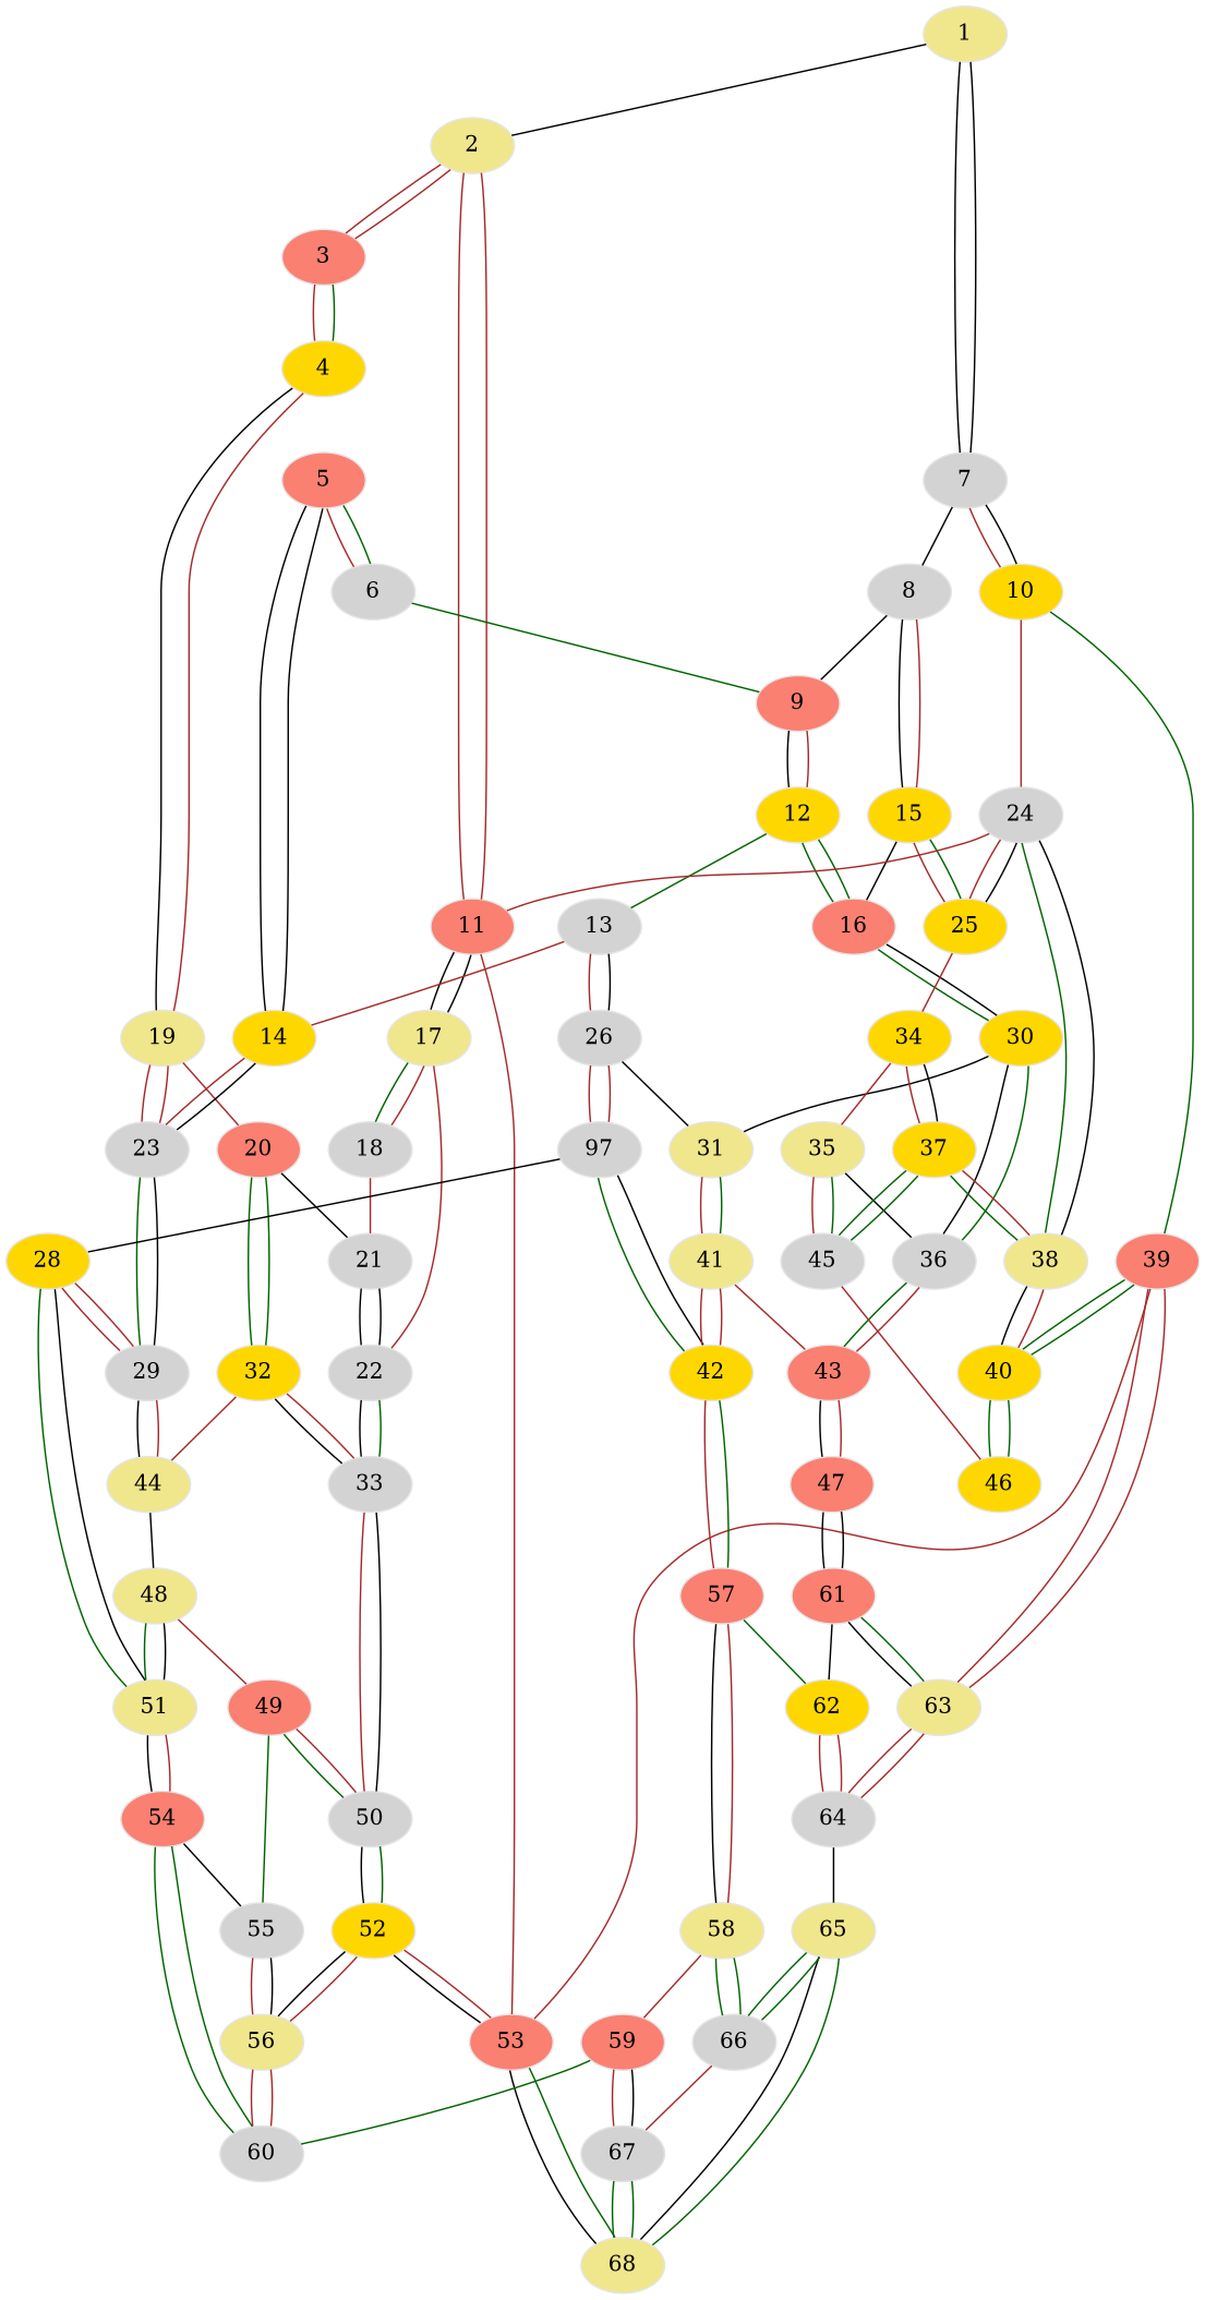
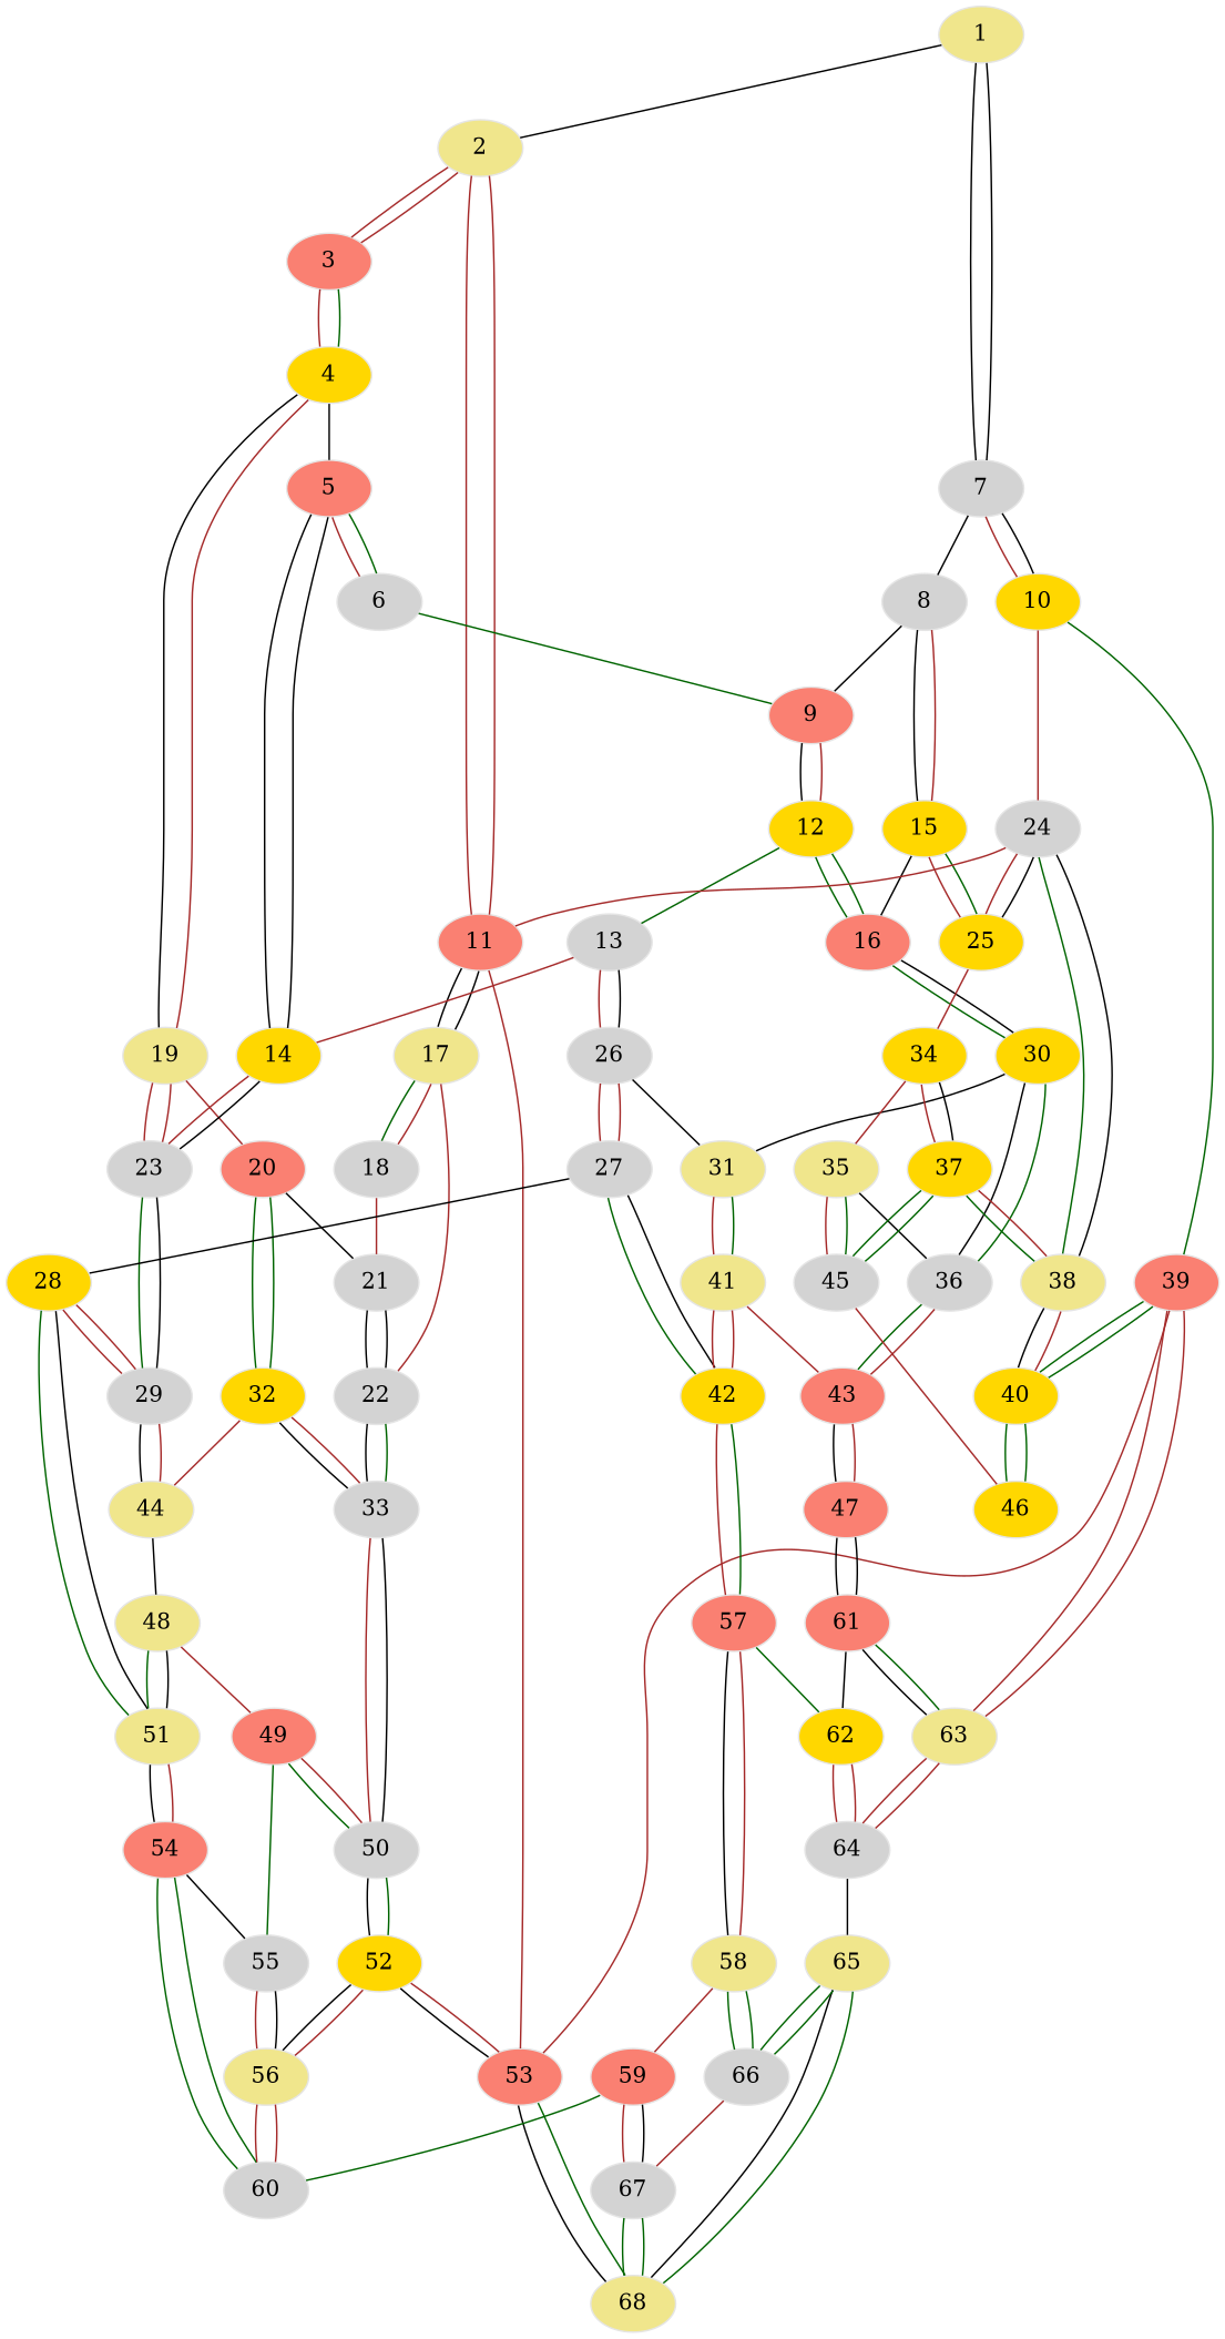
  graph {
    node [color=gray90 fillcolor=lightgrey style=filled]
    edge [color=brown]
    1 [fillcolor=khaki]
    2 [fillcolor=khaki]
    7
    3 [fillcolor=salmon]
    11 [fillcolor=salmon]
    8
    10 [fillcolor=gold]
    4 [fillcolor=gold]
    17 [fillcolor=khaki]
    53 [fillcolor=salmon]
    5 [fillcolor=salmon]
    19 [fillcolor=khaki]
    6
    14 [fillcolor=gold]
    23
    20 [fillcolor=salmon]
    9 [fillcolor=salmon]
    12 [fillcolor=gold]
    15 [fillcolor=gold]
    24
    39 [fillcolor=salmon]
    16 [fillcolor=salmon]
    25 [fillcolor=gold]
    13
    38 [fillcolor=khaki]
    40 [fillcolor=gold]
    63 [fillcolor=khaki]
    18
    22
    68 [fillcolor=khaki]
    26
    30 [fillcolor=gold]
-   27 [label=97]
+   27
    31 [fillcolor=khaki]
    29
    34 [fillcolor=gold]
    36
    21
    33
    32 [fillcolor=gold]
    44 [fillcolor=khaki]
    50
    35 [fillcolor=khaki]
    37 [fillcolor=gold]
    28 [fillcolor=gold]
    42 [fillcolor=gold]
    41 [fillcolor=khaki]
    51 [fillcolor=khaki]
    57 [fillcolor=salmon]
    54 [fillcolor=salmon]
    48 [fillcolor=khaki]
    43 [fillcolor=salmon]
    52 [fillcolor=gold]
    45
    46 [fillcolor=gold]
    47 [fillcolor=salmon]
    64
    58 [fillcolor=khaki]
    62 [fillcolor=gold]
    61 [fillcolor=salmon]
    49 [fillcolor=salmon]
    55
    56 [fillcolor=khaki]
    60
    59 [fillcolor=salmon]
    66
    67
    65 [fillcolor=khaki]
    1 -- 2 [color=black]
    1 -- 7 [color=black]
    1 -- 7 [color=black]
    2 -- 3
    2 -- 3
    2 -- 11
    2 -- 11
    7 -- 8 [color=black]
    7 -- 10
    7 -- 10 [color=black]
    3 -- 4
    3 -- 4 [color=darkgreen]
    11 -- 17 [color=black]
    11 -- 17 [color=black]
    11 -- 53
    8 -- 9 [color=black]
    8 -- 15 [color=black]
    8 -- 15
    10 -- 24
    10 -- 39 [color=darkgreen]
+   4 -- 5 [color=black]
    4 -- 19 [color=black]
    4 -- 19
    17 -- 18 [color=darkgreen]
    17 -- 18
    17 -- 22
    53 -- 68 [color=black]
    53 -- 68 [color=darkgreen]
    5 -- 6
    5 -- 6 [color=darkgreen]
    5 -- 14 [color=black]
    5 -- 14 [color=black]
    19 -- 23
    19 -- 23
    19 -- 20
    6 -- 9 [color=darkgreen]
    14 -- 23
    14 -- 23 [color=black]
    23 -- 29 [color=darkgreen]
    23 -- 29 [color=black]
    20 -- 21 [color=black]
    20 -- 32 [color=darkgreen]
    20 -- 32 [color=darkgreen]
    9 -- 12 [color=black]
    9 -- 12
    12 -- 16 [color=darkgreen]
    12 -- 16 [color=darkgreen]
    12 -- 13 [color=darkgreen]
    15 -- 16 [color=black]
    15 -- 25
    15 -- 25 [color=darkgreen]
    24 -- 11
    24 -- 25
    24 -- 25 [color=black]
    24 -- 38 [color=darkgreen]
    24 -- 38 [color=black]
    39 -- 53
    39 -- 40 [color=darkgreen]
    39 -- 40 [color=darkgreen]
    39 -- 63
    39 -- 63
    16 -- 30 [color=darkgreen]
    16 -- 30 [color=black]
    25 -- 34
    13 -- 14
    13 -- 26
    13 -- 26 [color=black]
    38 -- 40 [color=black]
    38 -- 40
    40 -- 46 [color=darkgreen]
    40 -- 46 [color=darkgreen]
    63 -- 64
    63 -- 64
    18 -- 21
    22 -- 33 [color=black]
    22 -- 33 [color=darkgreen]
    26 -- 27
    26 -- 27
    26 -- 31 [color=black]
    30 -- 31 [color=black]
    30 -- 36 [color=black]
    30 -- 36 [color=darkgreen]
    27 -- 28 [color=black]
    27 -- 42 [color=darkgreen]
    27 -- 42 [color=black]
    31 -- 41
    31 -- 41 [color=darkgreen]
    29 -- 44 [color=black]
    29 -- 44
    34 -- 35
    34 -- 37
    34 -- 37 [color=black]
    36 -- 43 [color=darkgreen]
    36 -- 43
    21 -- 22 [color=black]
    21 -- 22 [color=black]
    33 -- 50
    33 -- 50 [color=black]
    32 -- 33 [color=black]
    32 -- 33
    32 -- 44
    44 -- 48 [color=black]
    50 -- 52 [color=black]
    50 -- 52 [color=darkgreen]
    35 -- 36 [color=black]
    35 -- 45
    35 -- 45 [color=darkgreen]
    37 -- 38 [color=darkgreen]
    37 -- 38
    37 -- 45 [color=darkgreen]
    37 -- 45 [color=darkgreen]
    28 -- 29
    28 -- 29
    28 -- 51 [color=darkgreen]
    28 -- 51 [color=black]
    42 -- 57
    42 -- 57 [color=darkgreen]
    41 -- 42
    41 -- 42
    41 -- 43
    51 -- 54 [color=black]
    51 -- 54
    57 -- 58 [color=black]
    57 -- 58
    57 -- 62 [color=darkgreen]
    54 -- 55 [color=black]
    54 -- 60 [color=darkgreen]
    54 -- 60 [color=darkgreen]
    48 -- 51 [color=darkgreen]
    48 -- 51 [color=black]
    48 -- 49
    43 -- 47 [color=black]
    43 -- 47
    52 -- 53 [color=black]
    52 -- 53
    52 -- 56 [color=black]
    52 -- 56
    45 -- 46
    47 -- 61 [color=black]
    47 -- 61 [color=black]
    64 -- 65 [color=black]
    58 -- 59
    58 -- 66 [color=darkgreen]
    58 -- 66 [color=darkgreen]
    62 -- 64
    62 -- 64
    61 -- 63 [color=black]
    61 -- 63 [color=darkgreen]
    61 -- 62 [color=black]
    49 -- 50 [color=darkgreen]
    49 -- 50
    49 -- 55 [color=darkgreen]
    55 -- 56
    55 -- 56 [color=black]
    56 -- 60
    56 -- 60
    59 -- 60 [color=darkgreen]
    59 -- 67
    59 -- 67 [color=black]
    66 -- 67
    67 -- 68 [color=darkgreen]
    67 -- 68 [color=darkgreen]
    65 -- 68 [color=black]
    65 -- 68 [color=darkgreen]
    65 -- 66 [color=darkgreen]
    65 -- 66 [color=darkgreen]
  }
